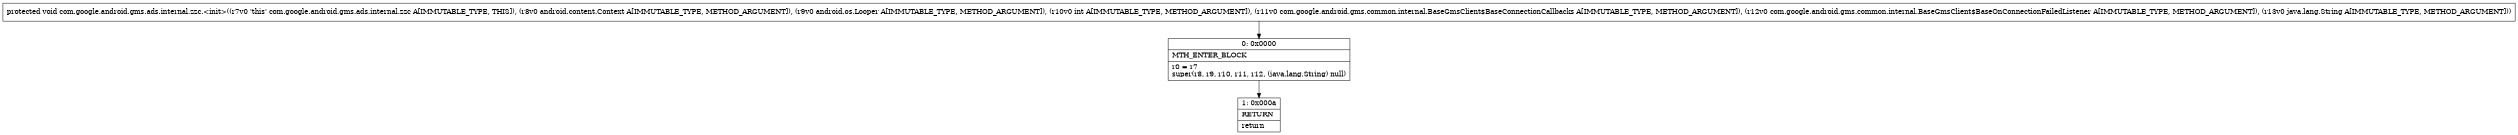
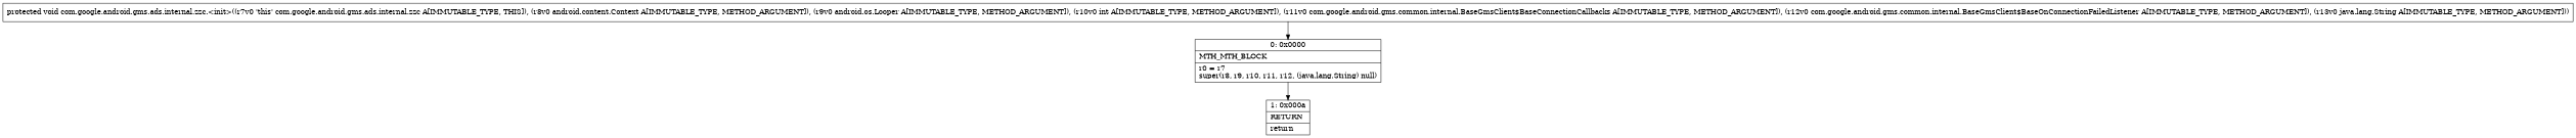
  digraph {
    node [shape=record]
-   n1 [label="{0\:\ 0x0000|MTH_ENTER_BLOCK\l|r0 = r7\lsuper(r8, r9, r10, r11, r12, (java.lang.String) null)\l}"]
+   n1 [label="{0\:\ 0x0000|MTH_MTH_BLOCK\l|r0 = r7\lsuper(r8, r9, r10, r11, r12, (java.lang.String) null)\l}"]
    n2 [label="{1\:\ 0x000a|RETURN\l|return\l}"]
    n3 [label="{protected void com.google.android.gms.ads.internal.zzc.\<init\>((r7v0 'this' com.google.android.gms.ads.internal.zzc A[IMMUTABLE_TYPE, THIS]), (r8v0 android.content.Context A[IMMUTABLE_TYPE, METHOD_ARGUMENT]), (r9v0 android.os.Looper A[IMMUTABLE_TYPE, METHOD_ARGUMENT]), (r10v0 int A[IMMUTABLE_TYPE, METHOD_ARGUMENT]), (r11v0 com.google.android.gms.common.internal.BaseGmsClient$BaseConnectionCallbacks A[IMMUTABLE_TYPE, METHOD_ARGUMENT]), (r12v0 com.google.android.gms.common.internal.BaseGmsClient$BaseOnConnectionFailedListener A[IMMUTABLE_TYPE, METHOD_ARGUMENT]), (r13v0 java.lang.String A[IMMUTABLE_TYPE, METHOD_ARGUMENT])) }"]
    n1 -> n2
    n3 -> n1
  }
